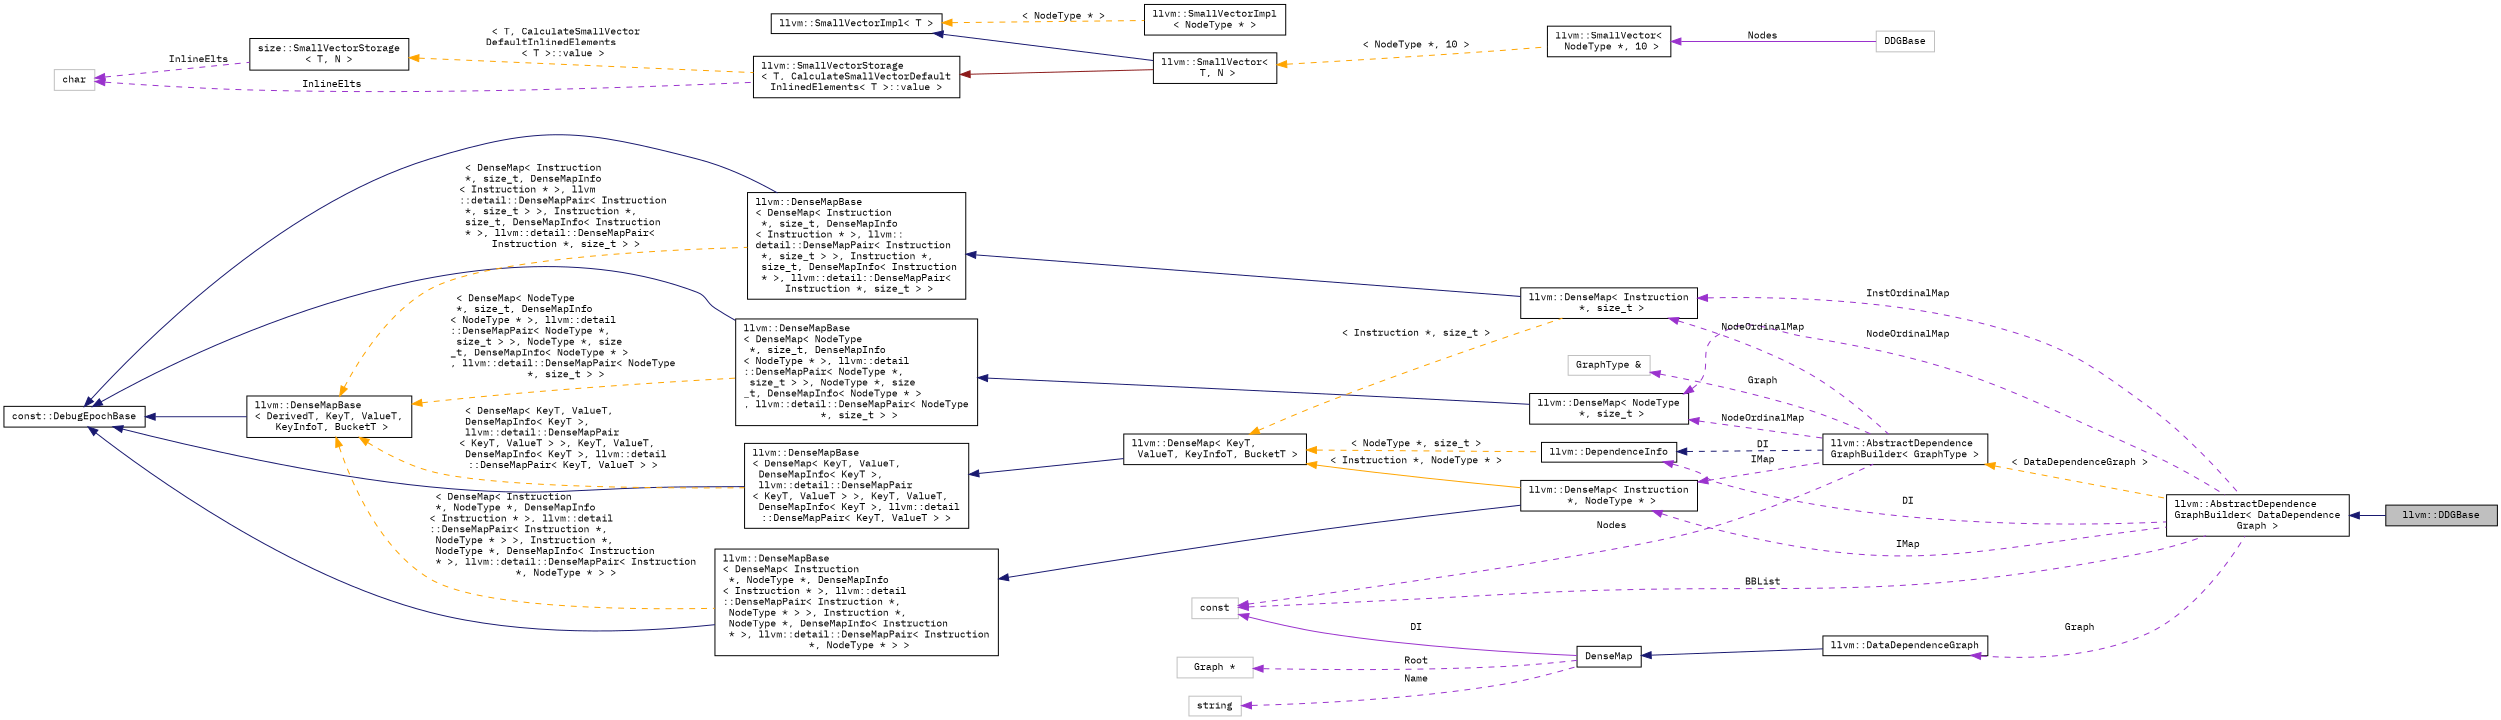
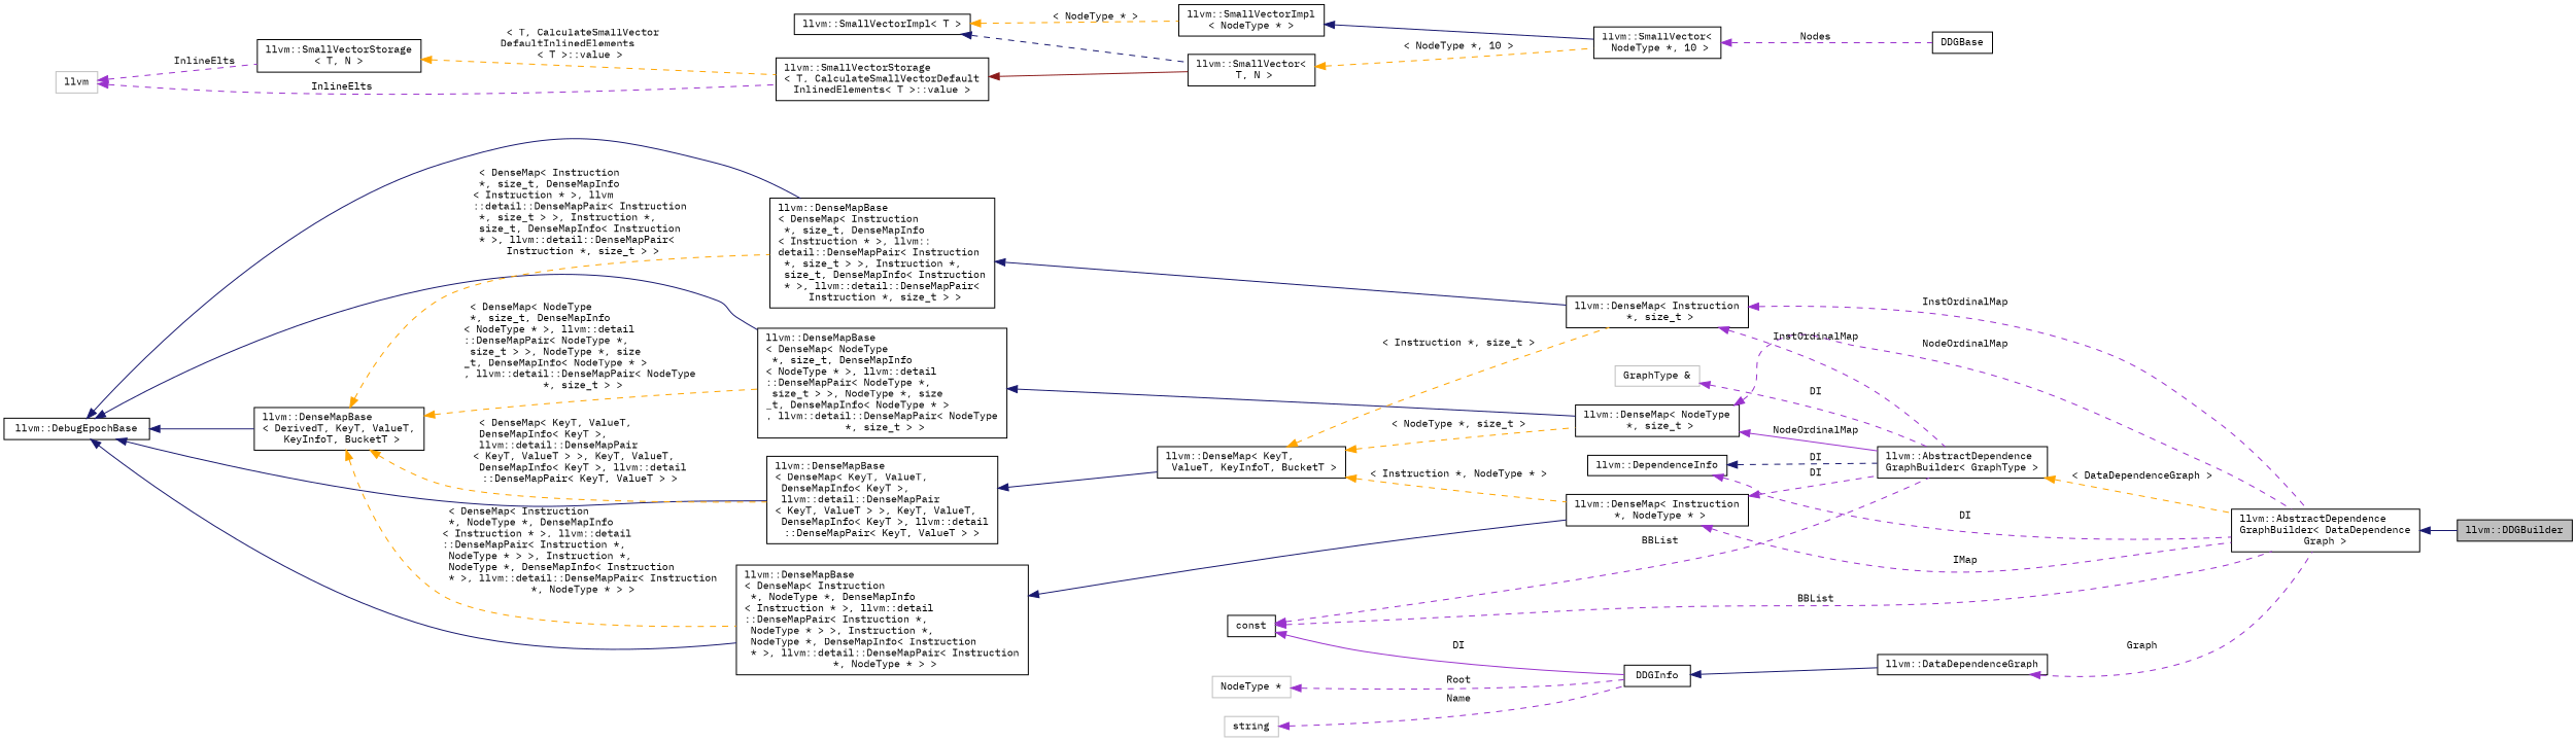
  digraph {
    fontname="IBM Plex Mono"
    rankdir=LR
    node [color=black fontname="IBM Plex Mono" fontsize=10 shape=record]
    edge [color=darkorchid3 dir=back fontname="IBM Plex Mono" fontsize=10 labelfontname=Helvetica labelfontsize=10 style=dashed]
-   n1 [fillcolor=grey75 fontcolor=black height=0.2 label="llvm::DDGBase" style=filled width=0.4]
+   n1 [fillcolor=grey75 fontcolor=black height=0.2 label="llvm::DDGBuilder" style=filled width=0.4]
    n2 [height=0.2 label="llvm::AbstractDependence\lGraphBuilder\< DataDependence\lGraph \>" width=0.4]
    n3 [height=0.2 label="llvm::DenseMap\< NodeType\l *, size_t \>" width=0.4]
    n4 [height=0.2 label="llvm::AbstractDependence\lGraphBuilder\< GraphType \>" width=0.4]
    n5 [height=0.2 label="llvm::DenseMapBase\l\< DenseMap\< NodeType\l *, size_t, DenseMapInfo\l\< NodeType * \>, llvm::detail\l::DenseMapPair\< NodeType *,\l size_t \> \>, NodeType *, size\l_t, DenseMapInfo\< NodeType * \>\l, llvm::detail::DenseMapPair\< NodeType\l *, size_t \> \>" width=0.4]
-   n6 [height=0.2 label="const::DebugEpochBase" width=0.4]
+   n6 [height=0.2 label="llvm::DebugEpochBase" width=0.4]
    n7 [height=0.2 label="llvm::DenseMapBase\l\< DerivedT, KeyT, ValueT,\l KeyInfoT, BucketT \>" width=0.4]
    n8 [height=0.2 label="llvm::DenseMapBase\l\< DenseMap\< KeyT, ValueT,\l DenseMapInfo\< KeyT \>,\l llvm::detail::DenseMapPair\l\< KeyT, ValueT \> \>, KeyT, ValueT,\l DenseMapInfo\< KeyT \>, llvm::detail\l::DenseMapPair\< KeyT, ValueT \> \>" width=0.4]
    n9 [height=0.2 label="llvm::DenseMapBase\l\< DenseMap\< Instruction\l *, size_t, DenseMapInfo\l\< Instruction * \>, llvm::\ldetail::DenseMapPair\< Instruction\l *, size_t \> \>, Instruction *,\l size_t, DenseMapInfo\< Instruction\l * \>, llvm::detail::DenseMapPair\<\l Instruction *, size_t \> \>" width=0.4]
    n10 [height=0.2 label="llvm::DenseMapBase\l\< DenseMap\< Instruction\l *, NodeType *, DenseMapInfo\l\< Instruction * \>, llvm::detail\l::DenseMapPair\< Instruction *,\l NodeType * \> \>, Instruction *,\l NodeType *, DenseMapInfo\< Instruction\l * \>, llvm::detail::DenseMapPair\< Instruction\l *, NodeType * \> \>" width=0.4]
    n11 [height=0.2 label="llvm::DenseMap\< KeyT,\l ValueT, KeyInfoT, BucketT \>" width=0.4]
    n12 [height=0.2 label="llvm::DenseMap\< Instruction\l *, size_t \>" width=0.4]
    n13 [height=0.2 label="llvm::DenseMap\< Instruction\l *, NodeType * \>" width=0.4]
    n14 [height=0.2 label="llvm::DataDependenceGraph" width=0.4]
-   n15 [color=grey75 height=0.2 label=DDGBase width=0.4]
+   n15 [height=0.2 label=DDGBase width=0.4]
    n16 [height=0.2 label="llvm::SmallVector\<\l NodeType *, 10 \>" width=0.4]
    n17 [height=0.2 label="llvm::SmallVectorImpl\l\< NodeType * \>" width=0.4]
    n18 [height=0.2 label="llvm::SmallVectorImpl\< T \>" width=0.4]
    n19 [height=0.2 label="llvm::SmallVector\<\l T, N \>" width=0.4]
-   n20 [color=grey75 height=0.2 label=char width=0.4]
-   n21 [height=0.2 label="size::SmallVectorStorage\l\< T, N \>" width=0.4]
+   n20 [color=grey75 height=0.2 label=llvm width=0.4]
+   n21 [height=0.2 label="llvm::SmallVectorStorage\l\< T, N \>" width=0.4]
    n22 [height=0.2 label="llvm::SmallVectorStorage\l\< T, CalculateSmallVectorDefault\lInlinedElements\< T \>::value \>" width=0.4]
-   n23 [height=0.2 label=DenseMap width=0.4]
-   n24 [color=grey75 height=0.2 label="Graph *" width=0.4]
+   n23 [height=0.2 label=DDGInfo width=0.4]
+   n24 [color=grey75 height=0.2 label="NodeType *" width=0.4]
    n25 [color=grey75 height=0.2 label=string width=0.4]
-   n26 [color=grey75 height=0.2 label=const width=0.4]
+   n26 [height=0.2 label=const width=0.4]
    n27 [height=0.2 label="llvm::DependenceInfo" width=0.4]
    n28 [color=grey75 height=0.2 label="GraphType &" width=0.4]
    n2 -> n1 [color=midnightblue style=solid]
    n3 -> n2 [label=" NodeOrdinalMap"]
-   n3 -> n4 [label=" NodeOrdinalMap"]
+   n3 -> n4 [label=" NodeOrdinalMap" style=solid]
    n4 -> n2 [color=orange label=" \< DataDependenceGraph \>"]
    n5 -> n3 [color=midnightblue style=solid]
    n6 -> n5 [color=midnightblue style=solid]
    n6 -> n7 [color=midnightblue style=solid]
    n6 -> n8 [color=midnightblue style=solid]
    n6 -> n9 [color=midnightblue style=solid]
    n6 -> n10 [color=midnightblue style=solid]
    n7 -> n5 [color=orange label=" \< DenseMap\< NodeType\l *, size_t, DenseMapInfo\l\< NodeType * \>, llvm::detail\l::DenseMapPair\< NodeType *,\l size_t \> \>, NodeType *, size\l_t, DenseMapInfo\< NodeType * \>\l, llvm::detail::DenseMapPair\< NodeType\l *, size_t \> \>"]
    n7 -> n8 [color=orange label=" \< DenseMap\< KeyT, ValueT,\l DenseMapInfo\< KeyT \>,\l llvm::detail::DenseMapPair\l\< KeyT, ValueT \> \>, KeyT, ValueT,\l DenseMapInfo\< KeyT \>, llvm::detail\l::DenseMapPair\< KeyT, ValueT \> \>"]
    n7 -> n9 [color=orange label=" \< DenseMap\< Instruction\l *, size_t, DenseMapInfo\l\< Instruction * \>, llvm\l::detail::DenseMapPair\< Instruction\l *, size_t \> \>, Instruction *,\l size_t, DenseMapInfo\< Instruction\l * \>, llvm::detail::DenseMapPair\<\l Instruction *, size_t \> \>"]
    n7 -> n10 [color=orange label=" \< DenseMap\< Instruction\l *, NodeType *, DenseMapInfo\l\< Instruction * \>, llvm::detail\l::DenseMapPair\< Instruction *,\l NodeType * \> \>, Instruction *,\l NodeType *, DenseMapInfo\< Instruction\l * \>, llvm::detail::DenseMapPair\< Instruction\l *, NodeType * \> \>"]
    n8 -> n11 [color=midnightblue style=solid]
    n9 -> n12 [color=midnightblue style=solid]
    n10 -> n13 [color=midnightblue style=solid]
-   n11 -> n27 [color=orange label=" \< NodeType *, size_t \>"]
+   n11 -> n3 [color=orange label=" \< NodeType *, size_t \>"]
    n11 -> n12 [color=orange label=" \< Instruction *, size_t \>"]
-   n11 -> n13 [color=orange label=" \< Instruction *, NodeType * \>" style=solid]
+   n11 -> n13 [color=orange label=" \< Instruction *, NodeType * \>"]
    n12 -> n2 [label=" InstOrdinalMap"]
-   n12 -> n4 [label=" NodeOrdinalMap"]
+   n12 -> n4 [label=" InstOrdinalMap"]
    n13 -> n2 [label=" IMap"]
-   n13 -> n4 [label=" IMap"]
+   n13 -> n4 [label=" DI"]
    n14 -> n2 [label=" Graph"]
-   n16 -> n15 [label=" Nodes" style=solid]
+   n16 -> n15 [label=" Nodes"]
+   n17 -> n16 [color=midnightblue style=solid]
    n18 -> n17 [color=orange label=" \< NodeType * \>"]
-   n18 -> n19 [color=midnightblue style=solid]
+   n18 -> n19 [color=midnightblue]
    n19 -> n16 [color=orange label=" \< NodeType *, 10 \>"]
    n20 -> n21 [label=" InlineElts"]
    n20 -> n22 [label=" InlineElts"]
    n21 -> n22 [color=orange label=" \< T, CalculateSmallVector\lDefaultInlinedElements\l\< T \>::value \>"]
    n22 -> n19 [color=firebrick4 style=solid]
    n23 -> n14 [color=midnightblue style=solid]
    n24 -> n23 [label=" Root"]
    n25 -> n23 [label=" Name"]
    n26 -> n2 [label=" BBList"]
-   n26 -> n4 [label=" Nodes"]
+   n26 -> n4 [label=" BBList"]
    n26 -> n23 [label=" DI" style=solid]
    n27 -> n2 [label=" DI"]
    n27 -> n4 [color=midnightblue label=" DI"]
-   n28 -> n4 [label=" Graph"]
+   n28 -> n4 [label=" DI"]
  }
